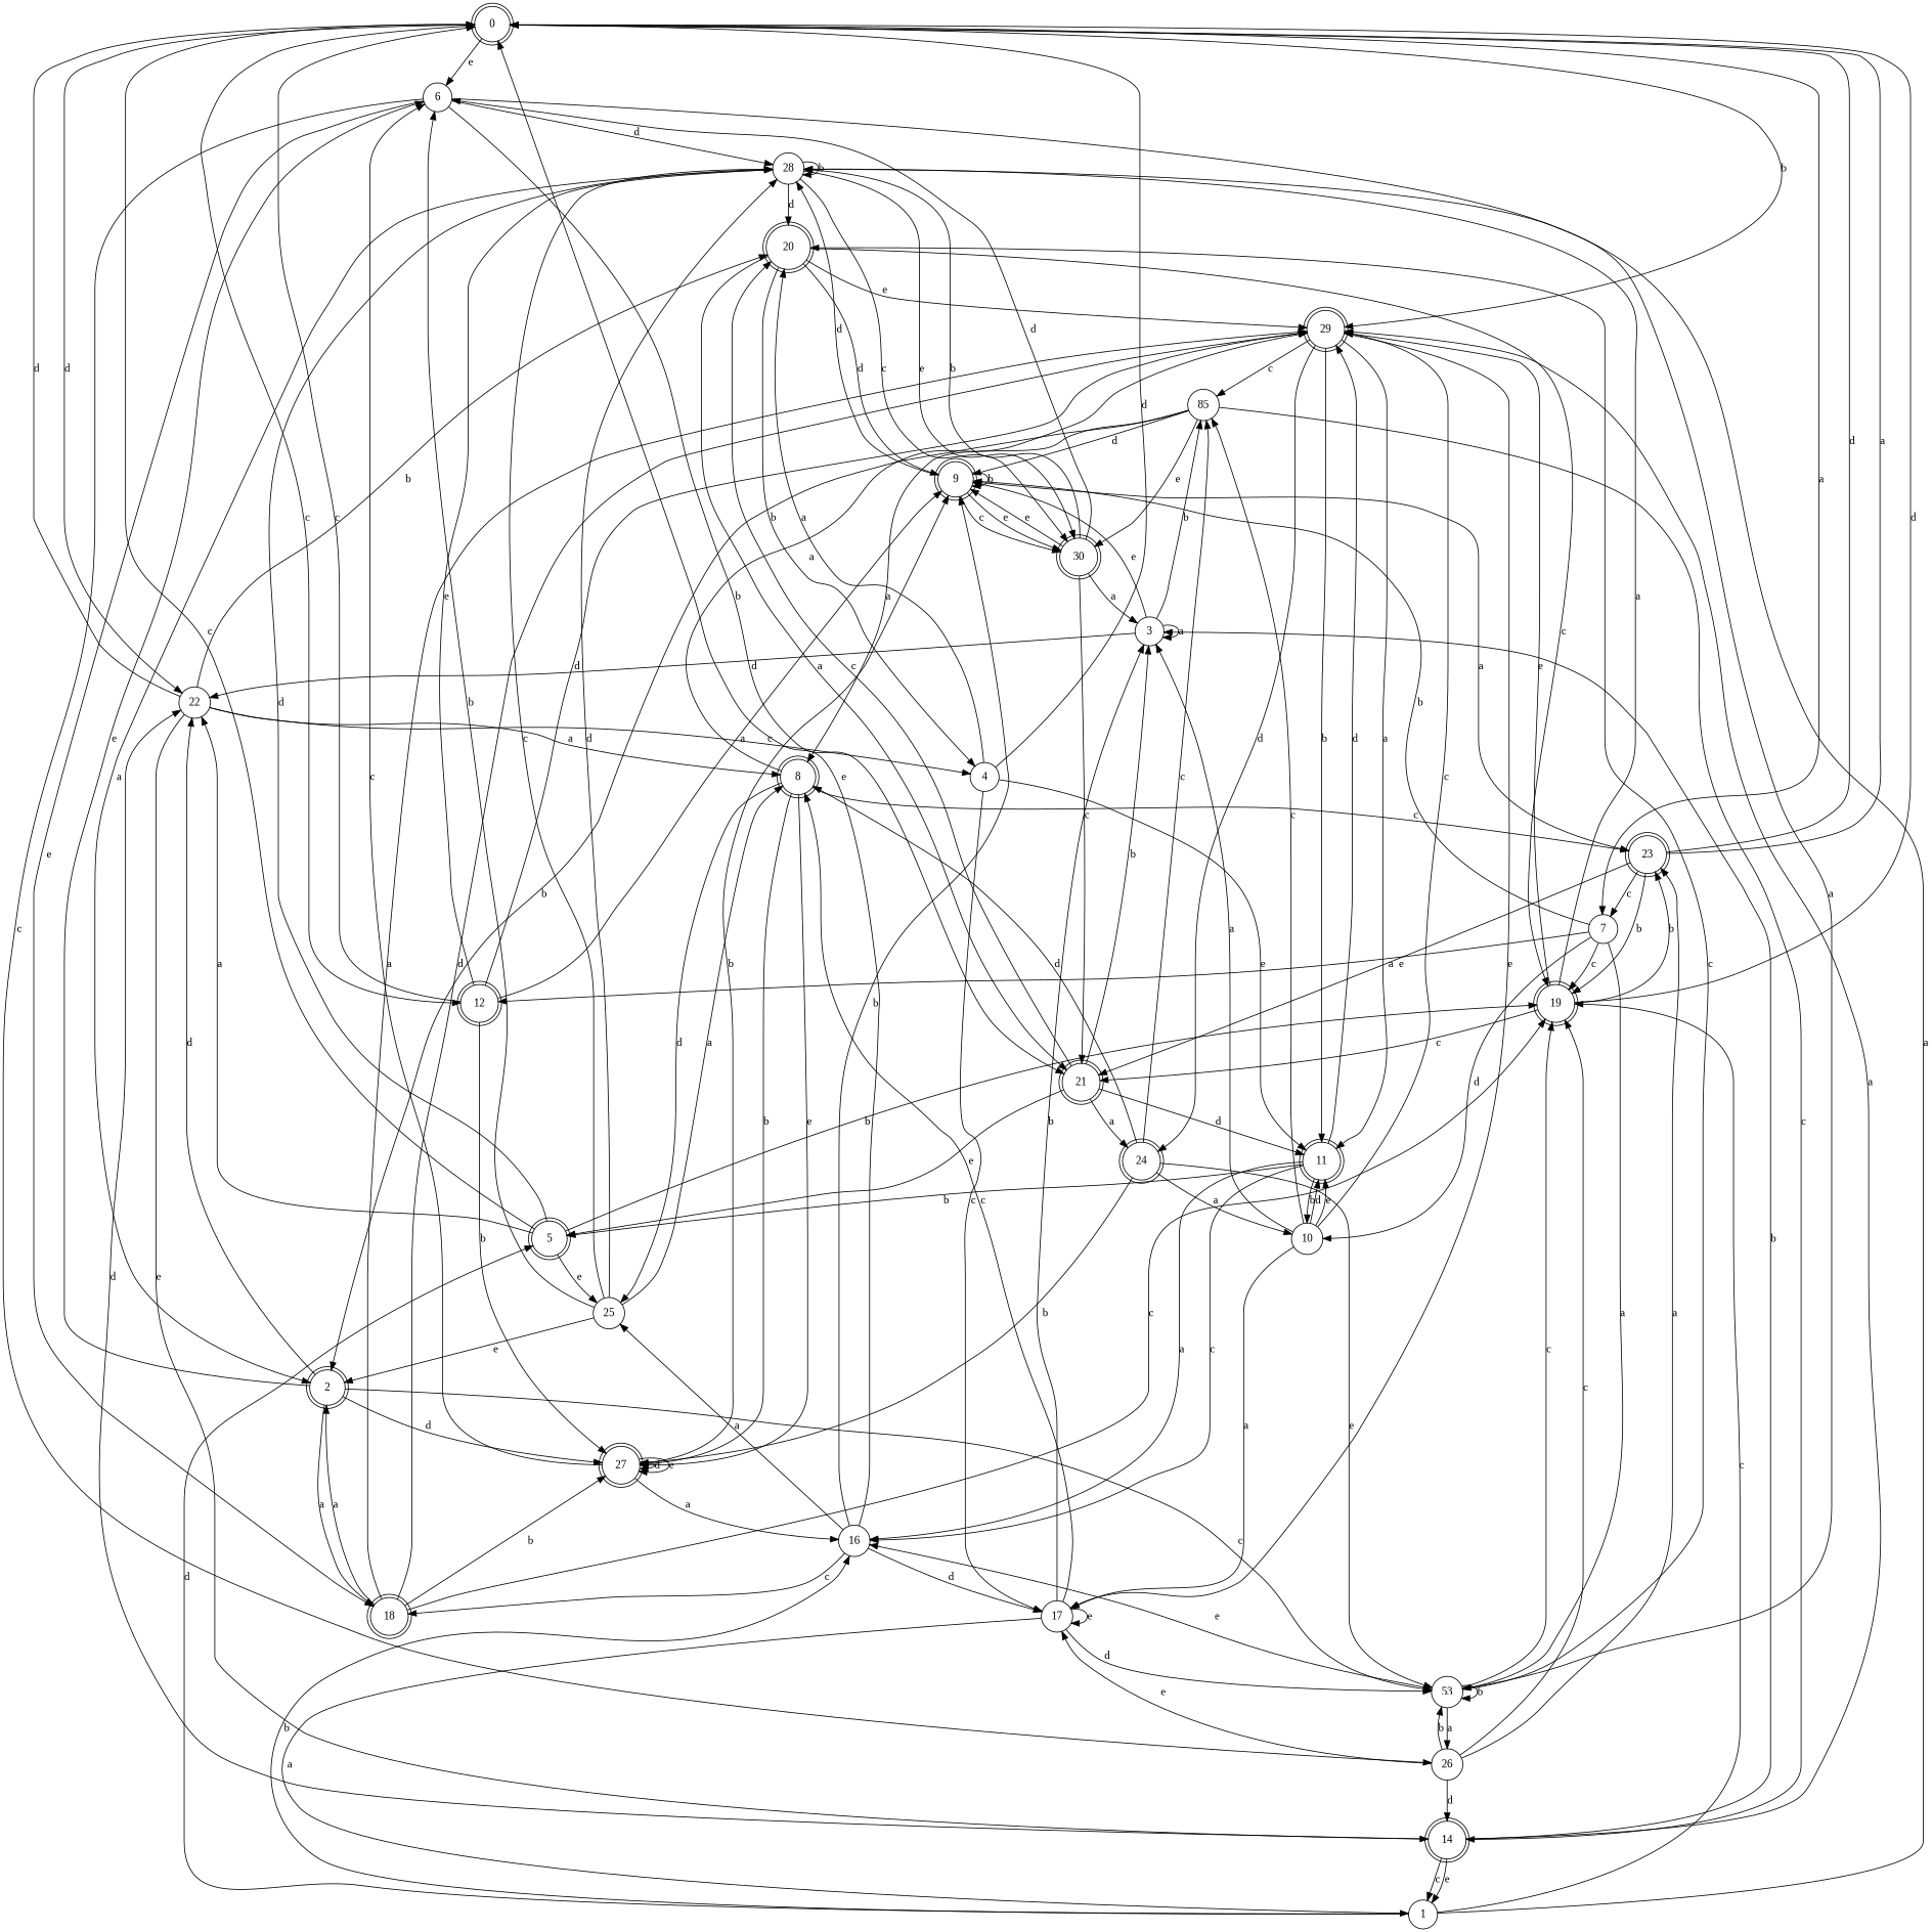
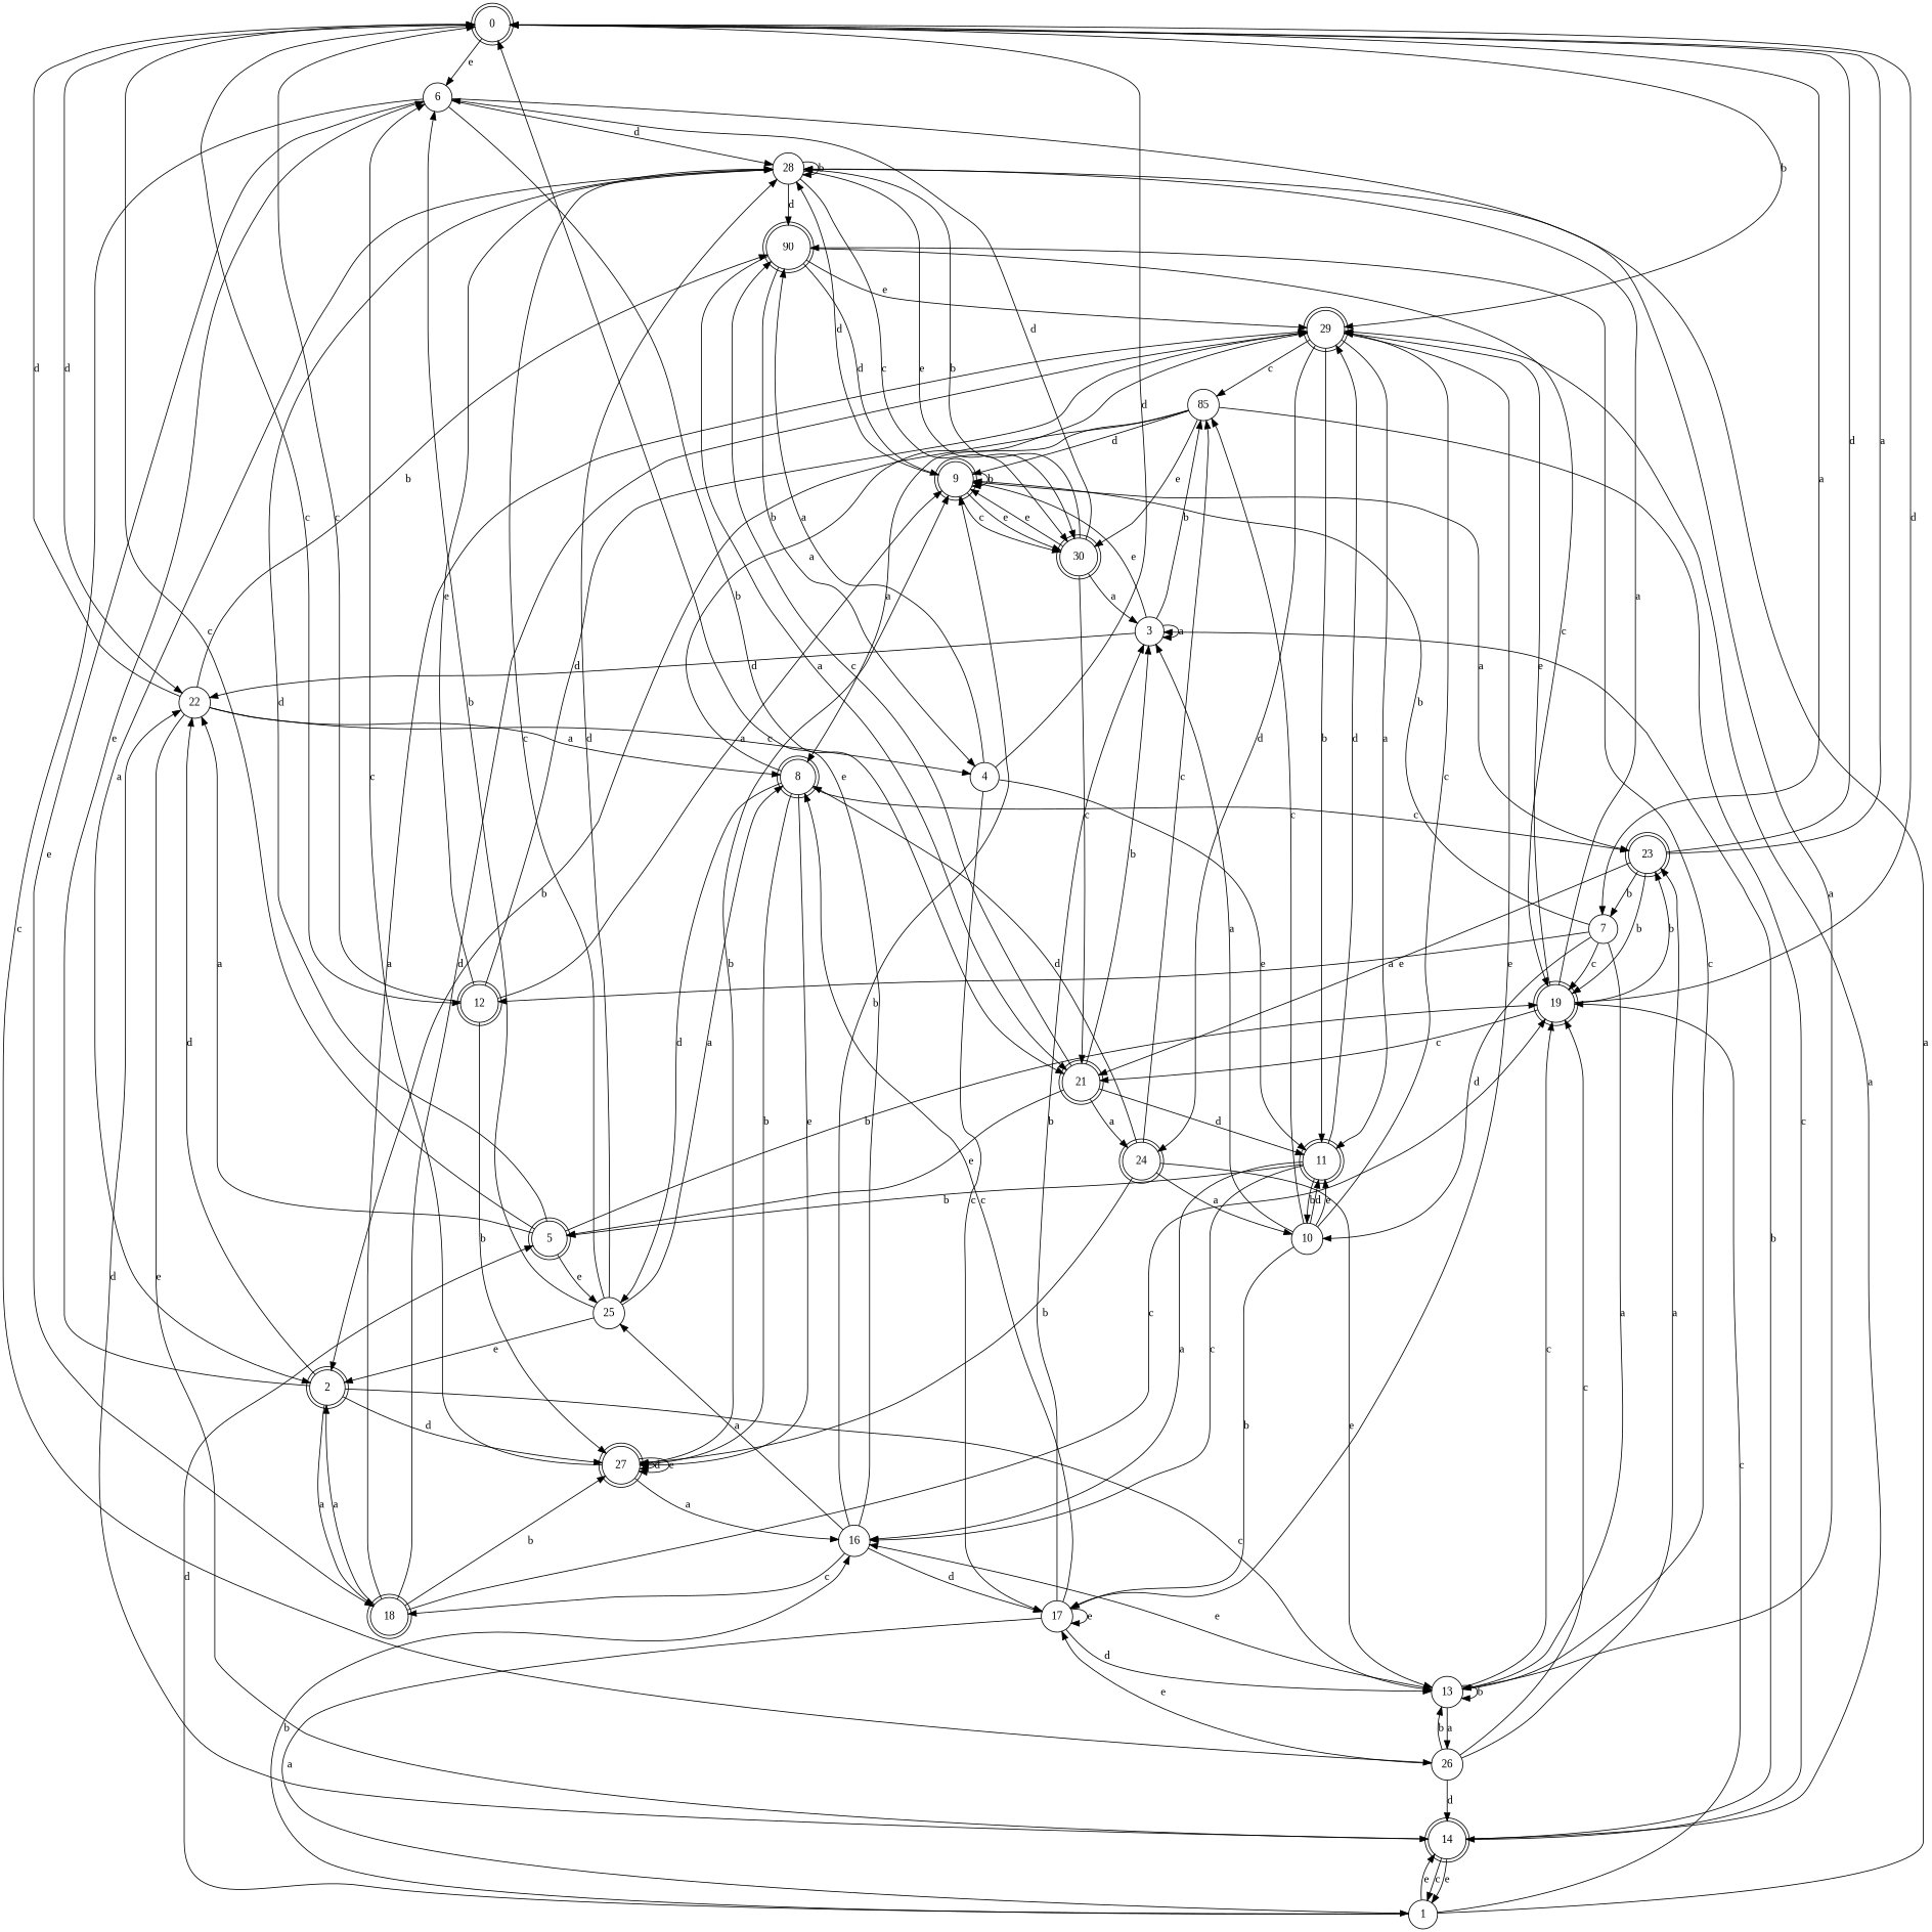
  digraph {
    fontname="Liberation Serif"
    rankdir=TB
    node [color=black fillcolor=white fontname="Liberation Serif" shape=doublecircle style="rounded,filled"]
    edge [fontname="Liberation Serif"]
    n1 [label=0]
    n2 [label=6 shape=circle style=filled]
    n3 [label=7 shape=circle style=filled]
    n4 [label=12]
    n5 [label=22 shape=circle style=filled]
    n6 [label=29]
    n7 [label=28 shape=circle style=filled]
-   n8 [label=53 shape=circle style=filled]
+   n8 [label=13 shape=circle style=filled]
    n9 [label=18]
    n10 [label=21]
    n11 [label=26 shape=circle style=filled]
    n12 [label=19]
    n13 [label=9]
    n14 [label=10 shape=circle style=filled]
    n15 [label=27]
    n16 [label=14]
    n17 [label=4 shape=circle style=filled]
-   n18 [label=20]
+   n18 [label=90]
    n19 [label=8]
    n20 [label=85 shape=circle style=filled]
    n21 [label=11]
    n22 [label=17 shape=circle style=filled]
    n23 [label=24]
    n24 [label=1 shape=circle style=filled]
    n25 [label=5]
    n26 [label=16 shape=circle style=filled]
    n27 [label=25 shape=circle style=filled]
    n28 [label=3 shape=circle style=filled]
    n29 [label=23]
    n30 [label=2]
    n31 [label=30]
    n1 -> n2 [label=e]
    n1 -> n3 [label=a]
    n1 -> n4 [label=c]
    n1 -> n5 [label=d]
    n1 -> n6 [label=b]
    n2 -> n7 [label=d]
    n2 -> n8 [label=a]
    n2 -> n9 [label=e]
    n2 -> n10 [label=b]
    n2 -> n11 [label=c]
    n3 -> n4 [label=a]
    n3 -> n8 [label=a]
    n3 -> n12 [label=c]
    n3 -> n13 [label=b]
    n3 -> n14 [label=d]
    n4 -> n1 [label=c]
    n4 -> n6 [label=d]
    n4 -> n7 [label=e]
    n4 -> n13 [label=a]
    n4 -> n15 [label=b]
    n5 -> n1 [label=d]
    n5 -> n16 [label=e]
    n5 -> n17 [label=c]
    n5 -> n18 [label=b]
    n5 -> n19 [label=a]
    n6 -> n20 [label=c]
    n6 -> n21 [label=a]
    n6 -> n21 [label=b]
    n6 -> n22 [label=e]
    n6 -> n23 [label=d]
    n7 -> n7 [label=b]
    n7 -> n18 [label=d]
    n7 -> n30 [label=a]
    n7 -> n31 [label=c]
    n7 -> n31 [label=e]
    n8 -> n8 [label=b]
    n8 -> n11 [label=a]
    n8 -> n12 [label=c]
    n8 -> n18 [label=c]
    n8 -> n26 [label=e]
    n9 -> n6 [label=a]
    n9 -> n6 [label=d]
    n9 -> n12 [label=c]
    n9 -> n15 [label=b]
    n9 -> n30 [label=a]
    n10 -> n18 [label=c]
    n10 -> n21 [label=d]
    n10 -> n23 [label=a]
    n10 -> n25 [label=e]
    n10 -> n28 [label=b]
    n11 -> n8 [label=b]
    n11 -> n12 [label=c]
    n11 -> n16 [label=d]
    n11 -> n22 [label=e]
    n11 -> n29 [label=a]
    n12 -> n1 [label=d]
    n12 -> n6 [label=e]
    n12 -> n7 [label=a]
    n12 -> n10 [label=c]
    n12 -> n29 [label=b]
    n13 -> n7 [label=d]
    n13 -> n13 [label=b]
    n13 -> n29 [label=a]
    n13 -> n31 [label=c]
    n13 -> n31 [label=e]
    n14 -> n6 [label=c]
    n14 -> n20 [label=c]
    n14 -> n21 [label=d]
    n14 -> n21 [label=e]
-   n14 -> n22 [label=a]
+   n14 -> n22 [label=b]
    n14 -> n28 [label=a]
    n15 -> n2 [label=c]
    n15 -> n13 [label=b]
    n15 -> n15 [label=d]
    n15 -> n15 [label=e]
    n15 -> n26 [label=a]
    n16 -> n5 [label=d]
    n16 -> n6 [label=a]
    n16 -> n24 [label=c]
    n16 -> n24 [label=e]
    n16 -> n28 [label=b]
    n17 -> n1 [label=d]
    n17 -> n18 [label=a]
    n17 -> n21 [label=e]
    n17 -> n22 [label=c]
    n18 -> n6 [label=e]
    n18 -> n10 [label=a]
    n18 -> n12 [label=c]
    n18 -> n13 [label=d]
    n18 -> n17 [label=b]
    n19 -> n6 [label=a]
    n19 -> n15 [label=b]
    n19 -> n15 [label=e]
    n19 -> n27 [label=d]
    n19 -> n29 [label=c]
    n20 -> n13 [label=d]
    n20 -> n16 [label=c]
    n20 -> n19 [label=a]
    n20 -> n30 [label=b]
    n20 -> n31 [label=e]
    n21 -> n6 [label=d]
    n21 -> n14 [label=b]
    n21 -> n25 [label=b]
    n21 -> n26 [label=a]
    n21 -> n26 [label=c]
    n22 -> n8 [label=d]
    n22 -> n19 [label=c]
    n22 -> n22 [label=e]
    n22 -> n24 [label=a]
    n22 -> n28 [label=b]
    n23 -> n8 [label=e]
    n23 -> n14 [label=a]
    n23 -> n15 [label=b]
    n23 -> n19 [label=d]
    n23 -> n20 [label=c]
    n24 -> n7 [label=a]
    n24 -> n12 [label=c]
+   n24 -> n16 [label=e]
    n24 -> n25 [label=d]
    n24 -> n26 [label=b]
    n25 -> n1 [label=c]
    n25 -> n5 [label=a]
    n25 -> n7 [label=d]
    n25 -> n12 [label=b]
    n25 -> n27 [label=e]
    n26 -> n1 [label=e]
    n26 -> n9 [label=c]
    n26 -> n13 [label=b]
    n26 -> n22 [label=d]
    n26 -> n27 [label=a]
    n27 -> n2 [label=b]
    n27 -> n7 [label=c]
    n27 -> n7 [label=d]
    n27 -> n19 [label=a]
    n27 -> n30 [label=e]
    n28 -> n5 [label=d]
    n28 -> n13 [label=e]
    n28 -> n20 [label=b]
    n28 -> n28 [label=a]
    n29 -> n1 [label=a]
    n29 -> n1 [label=d]
-   n29 -> n3 [label=c]
+   n29 -> n3 [label=b]
    n29 -> n10 [label=e]
    n29 -> n12 [label=b]
    n30 -> n2 [label=e]
    n30 -> n5 [label=d]
    n30 -> n8 [label=c]
    n30 -> n9 [label=a]
    n30 -> n15 [label=d]
    n31 -> n2 [label=d]
    n31 -> n7 [label=b]
    n31 -> n10 [label=c]
    n31 -> n13 [label=e]
    n31 -> n28 [label=a]
  }
